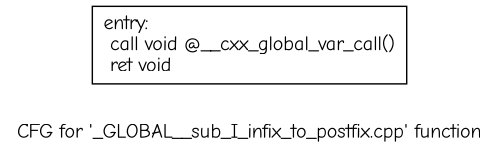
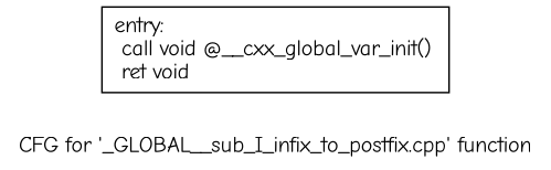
  digraph {
    label="CFG for '_GLOBAL__sub_I_infix_to_postfix.cpp' function"
    rankdir=LR
    fontname="Comic Neue"
-   n1 [label="{entry:\l  call void @__cxx_global_var_call()\l  ret void\l}" shape=record fontname="Comic Neue"]
+   n1 [label="{entry:\l  call void @__cxx_global_var_init()\l  ret void\l}" shape=record fontname="Comic Neue"]
  }
